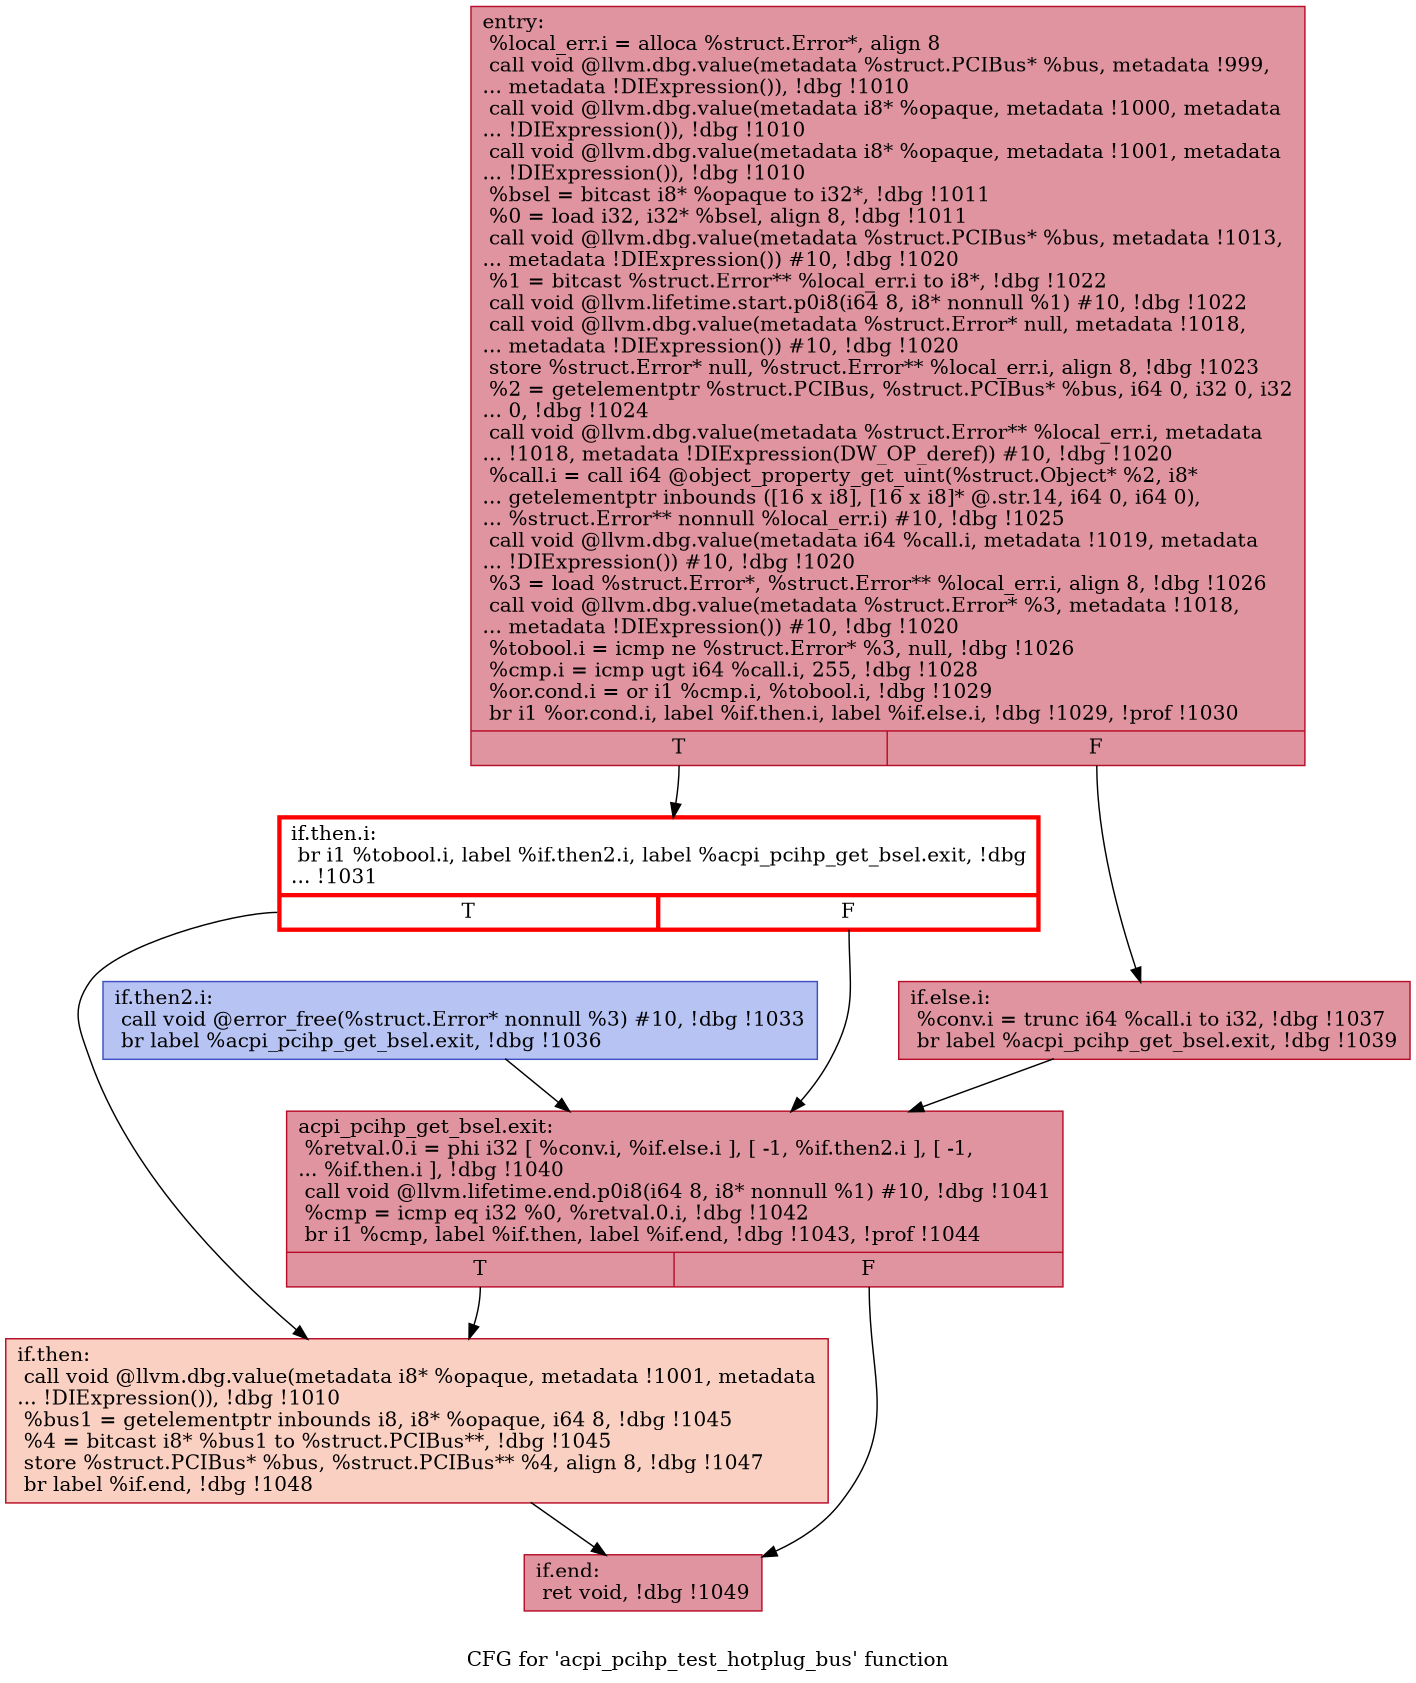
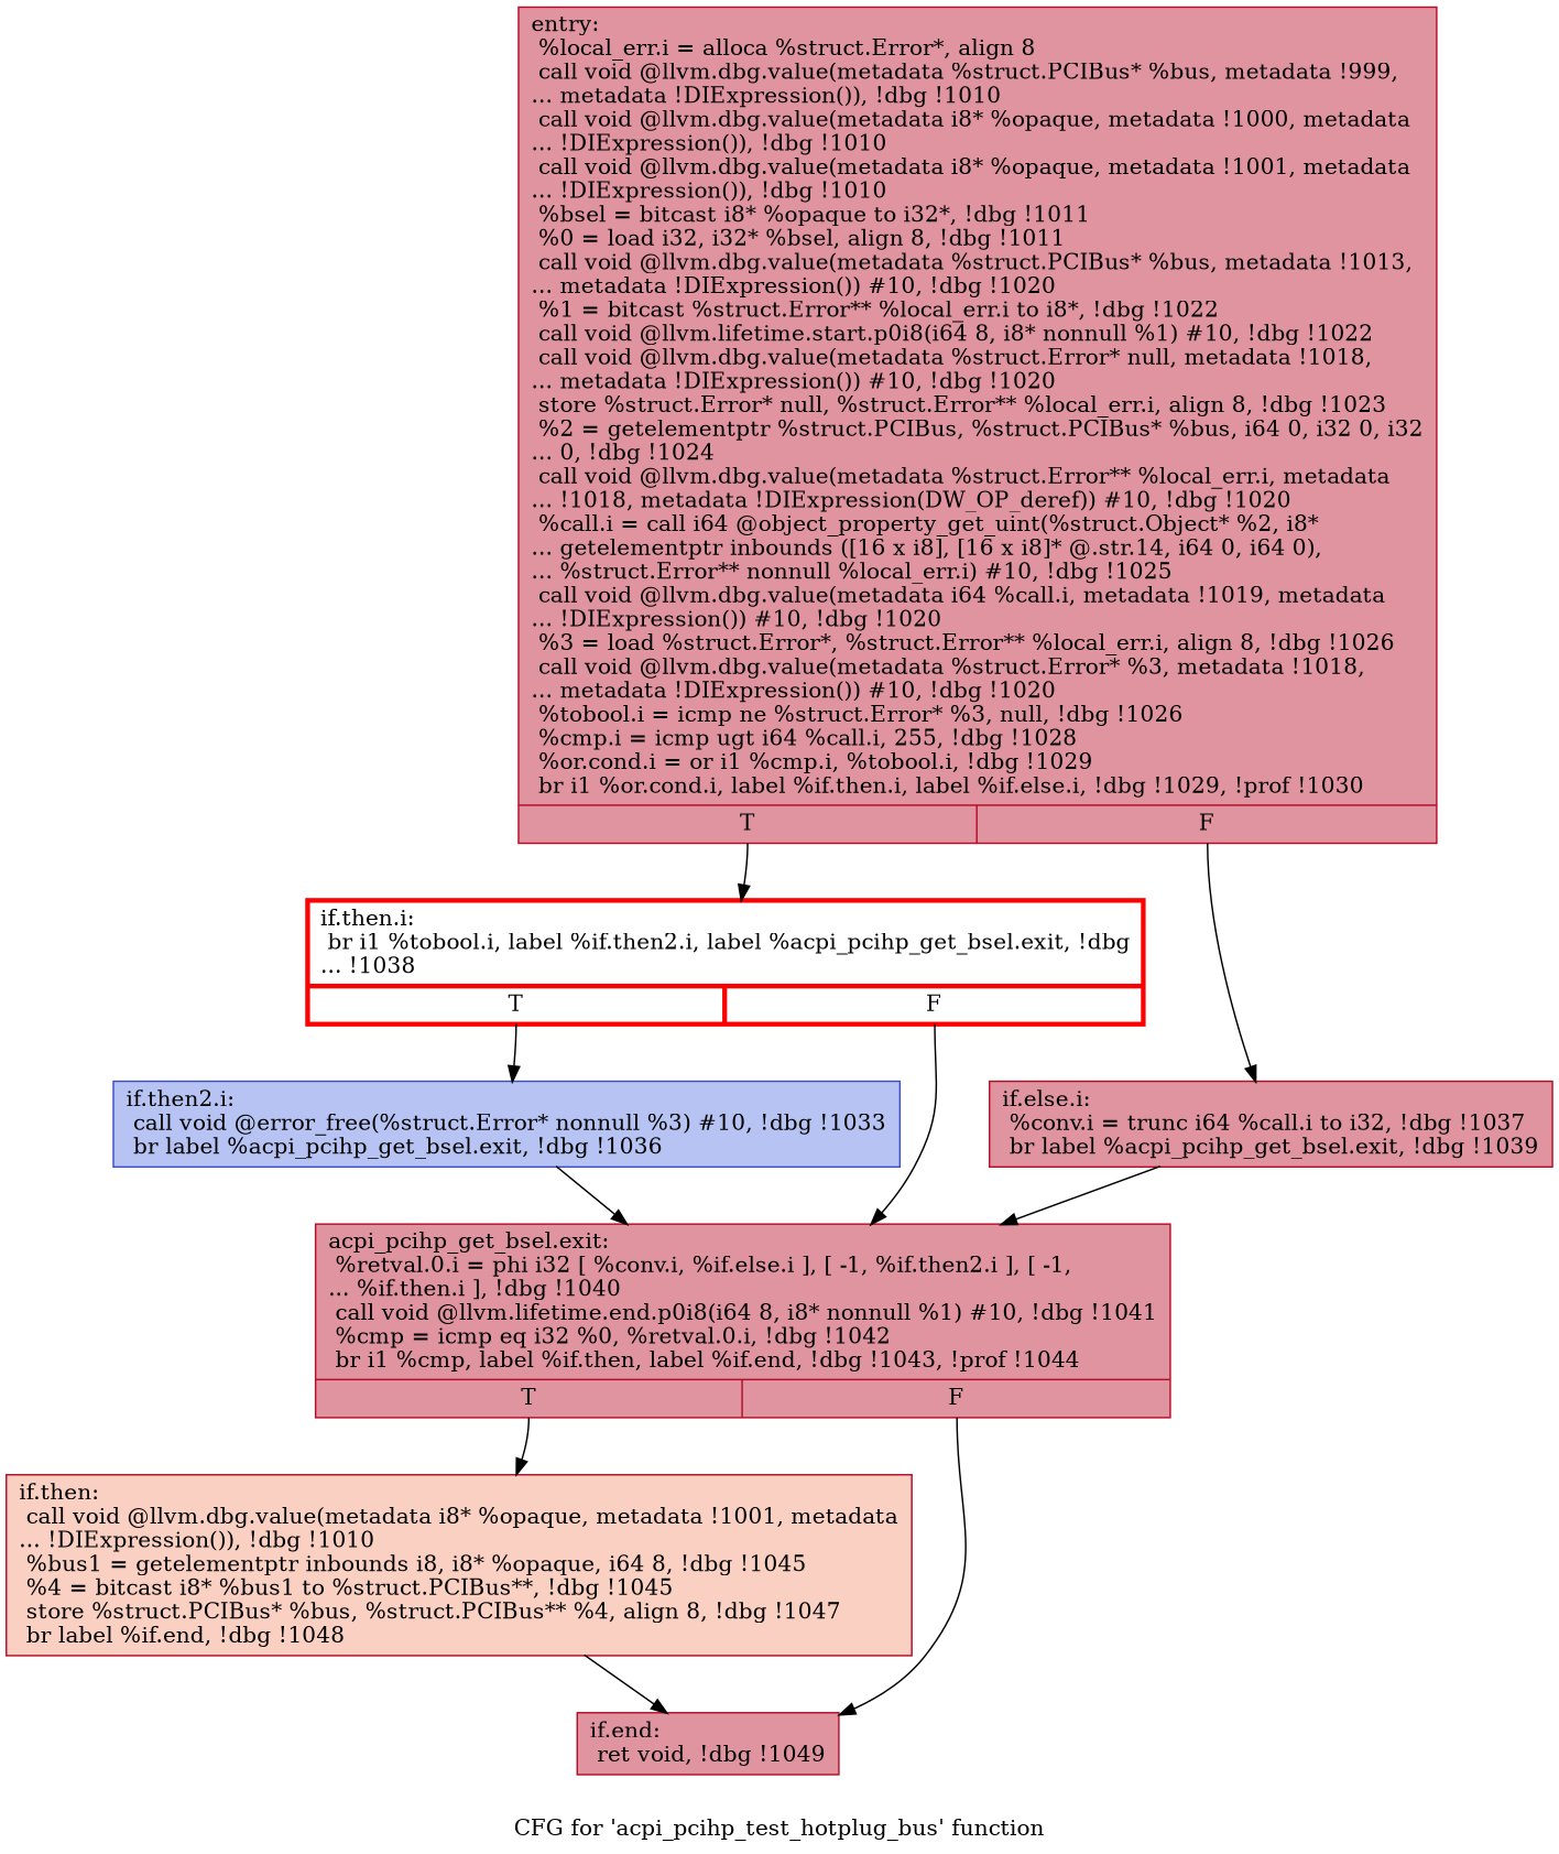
  digraph {
    label="CFG for 'acpi_pcihp_test_hotplug_bus' function"
    node [color="#b70d28ff" fillcolor="#b70d2870" shape=record style=filled]
    n1 [label="{entry:\l  %local_err.i = alloca %struct.Error*, align 8\l  call void @llvm.dbg.value(metadata %struct.PCIBus* %bus, metadata !999,\l... metadata !DIExpression()), !dbg !1010\l  call void @llvm.dbg.value(metadata i8* %opaque, metadata !1000, metadata\l... !DIExpression()), !dbg !1010\l  call void @llvm.dbg.value(metadata i8* %opaque, metadata !1001, metadata\l... !DIExpression()), !dbg !1010\l  %bsel = bitcast i8* %opaque to i32*, !dbg !1011\l  %0 = load i32, i32* %bsel, align 8, !dbg !1011\l  call void @llvm.dbg.value(metadata %struct.PCIBus* %bus, metadata !1013,\l... metadata !DIExpression()) #10, !dbg !1020\l  %1 = bitcast %struct.Error** %local_err.i to i8*, !dbg !1022\l  call void @llvm.lifetime.start.p0i8(i64 8, i8* nonnull %1) #10, !dbg !1022\l  call void @llvm.dbg.value(metadata %struct.Error* null, metadata !1018,\l... metadata !DIExpression()) #10, !dbg !1020\l  store %struct.Error* null, %struct.Error** %local_err.i, align 8, !dbg !1023\l  %2 = getelementptr %struct.PCIBus, %struct.PCIBus* %bus, i64 0, i32 0, i32\l... 0, !dbg !1024\l  call void @llvm.dbg.value(metadata %struct.Error** %local_err.i, metadata\l... !1018, metadata !DIExpression(DW_OP_deref)) #10, !dbg !1020\l  %call.i = call i64 @object_property_get_uint(%struct.Object* %2, i8*\l... getelementptr inbounds ([16 x i8], [16 x i8]* @.str.14, i64 0, i64 0),\l... %struct.Error** nonnull %local_err.i) #10, !dbg !1025\l  call void @llvm.dbg.value(metadata i64 %call.i, metadata !1019, metadata\l... !DIExpression()) #10, !dbg !1020\l  %3 = load %struct.Error*, %struct.Error** %local_err.i, align 8, !dbg !1026\l  call void @llvm.dbg.value(metadata %struct.Error* %3, metadata !1018,\l... metadata !DIExpression()) #10, !dbg !1020\l  %tobool.i = icmp ne %struct.Error* %3, null, !dbg !1026\l  %cmp.i = icmp ugt i64 %call.i, 255, !dbg !1028\l  %or.cond.i = or i1 %cmp.i, %tobool.i, !dbg !1029\l  br i1 %or.cond.i, label %if.then.i, label %if.else.i, !dbg !1029, !prof !1030\l|{<s0>T|<s1>F}}"]
-   n2 [color=red label="{if.then.i:                                        \l  br i1 %tobool.i, label %if.then2.i, label %acpi_pcihp_get_bsel.exit, !dbg\l... !1031\l|{<s0>T|<s1>F}}" penwidth=3.0 fillcolor="" style=""]
+   n2 [color=red label="{if.then.i:                                        \l  br i1 %tobool.i, label %if.then2.i, label %acpi_pcihp_get_bsel.exit, !dbg\l... !1038\l|{<s0>T|<s1>F}}" penwidth=3.0 fillcolor="" style=""]
    n3 [label="{if.else.i:                                        \l  %conv.i = trunc i64 %call.i to i32, !dbg !1037\l  br label %acpi_pcihp_get_bsel.exit, !dbg !1039\l}"]
    n4 [color="#3d50c3ff" fillcolor="#5977e370" label="{if.then2.i:                                       \l  call void @error_free(%struct.Error* nonnull %3) #10, !dbg !1033\l  br label %acpi_pcihp_get_bsel.exit, !dbg !1036\l}"]
    n5 [label="{acpi_pcihp_get_bsel.exit:                         \l  %retval.0.i = phi i32 [ %conv.i, %if.else.i ], [ -1, %if.then2.i ], [ -1,\l... %if.then.i ], !dbg !1040\l  call void @llvm.lifetime.end.p0i8(i64 8, i8* nonnull %1) #10, !dbg !1041\l  %cmp = icmp eq i32 %0, %retval.0.i, !dbg !1042\l  br i1 %cmp, label %if.then, label %if.end, !dbg !1043, !prof !1044\l|{<s0>T|<s1>F}}"]
    n6 [fillcolor="#f3947570" label="{if.then:                                          \l  call void @llvm.dbg.value(metadata i8* %opaque, metadata !1001, metadata\l... !DIExpression()), !dbg !1010\l  %bus1 = getelementptr inbounds i8, i8* %opaque, i64 8, !dbg !1045\l  %4 = bitcast i8* %bus1 to %struct.PCIBus**, !dbg !1045\l  store %struct.PCIBus* %bus, %struct.PCIBus** %4, align 8, !dbg !1047\l  br label %if.end, !dbg !1048\l}"]
    n7 [label="{if.end:                                           \l  ret void, !dbg !1049\l}"]
    n1 -> n2 [tailport=s0]
    n1 -> n3 [tailport=s1]
-   n2 -> n6 [tailport=s0]
+   n2 -> n4 [tailport=s0]
    n2 -> n5 [tailport=s1]
    n3 -> n5
    n4 -> n5
    n5 -> n6 [tailport=s0]
    n5 -> n7 [tailport=s1]
    n6 -> n7
  }
